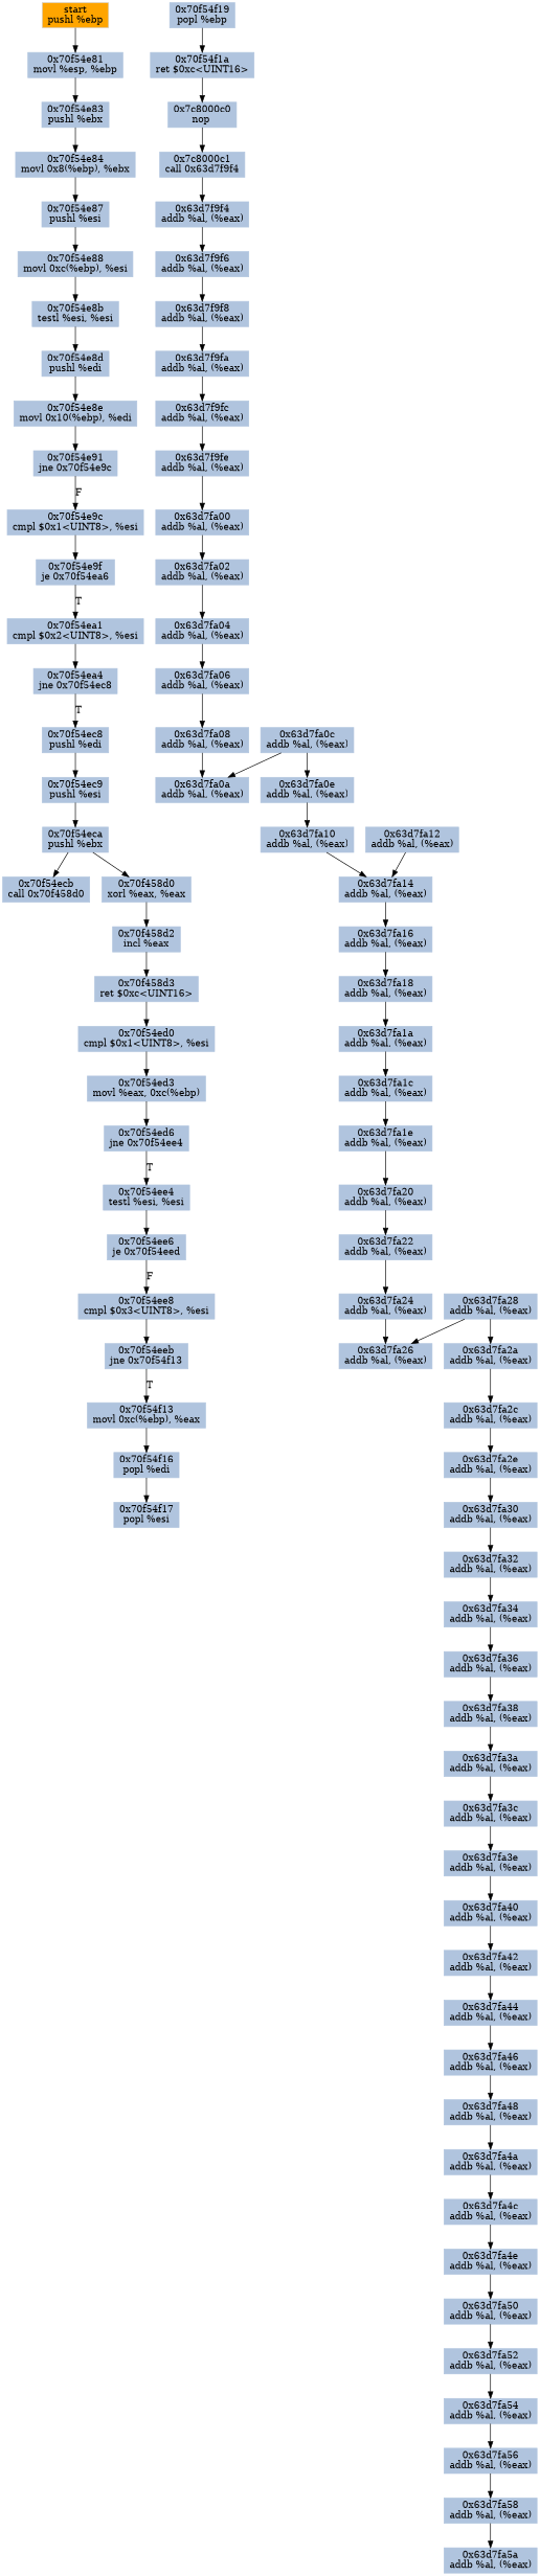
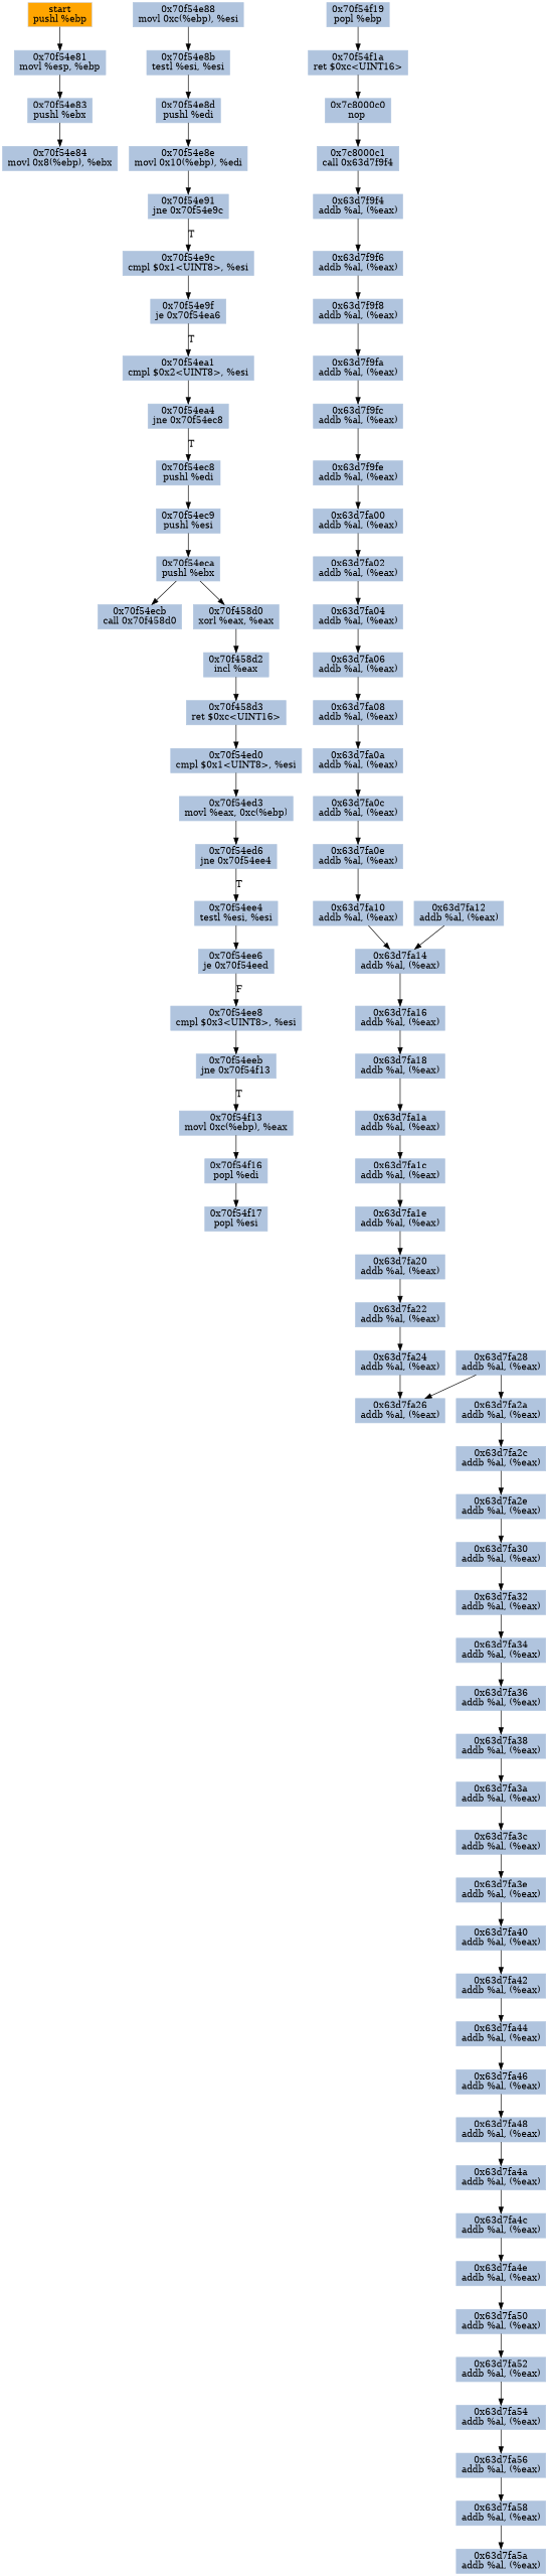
  digraph {
    node [color=lightsteelblue fillcolor=lightsteelblue shape=rectangle style=filled]
    edge [color="#000000"]
    n1 [color=lightgrey fillcolor=orange label="start\npushl %ebp"]
    n2 [label="0x70f54e81\nmovl %esp, %ebp"]
    n3 [label="0x70f54e83\npushl %ebx"]
    n4 [label="0x70f54e84\nmovl 0x8(%ebp), %ebx"]
-   n5 [label="0x70f54e87\npushl %esi"]
    n6 [label="0x70f54e88\nmovl 0xc(%ebp), %esi"]
    n7 [label="0x70f54e8b\ntestl %esi, %esi"]
    n8 [label="0x70f54e8d\npushl %edi"]
    n9 [label="0x70f54e8e\nmovl 0x10(%ebp), %edi"]
    n10 [label="0x70f54e91\njne 0x70f54e9c"]
    n11 [label="0x70f54e9c\ncmpl $0x1<UINT8>, %esi"]
    n12 [label="0x70f54e9f\nje 0x70f54ea6"]
    n13 [label="0x70f54ea1\ncmpl $0x2<UINT8>, %esi"]
    n14 [label="0x70f54ea4\njne 0x70f54ec8"]
    n15 [label="0x70f54ec8\npushl %edi"]
    n16 [label="0x70f54ec9\npushl %esi"]
    n17 [label="0x70f54eca\npushl %ebx"]
    n18 [label="0x70f54ecb\ncall 0x70f458d0"]
    n19 [label="0x70f458d0\nxorl %eax, %eax"]
    n20 [label="0x70f458d2\nincl %eax"]
    n21 [label="0x70f458d3\nret $0xc<UINT16>"]
    n22 [label="0x70f54ed0\ncmpl $0x1<UINT8>, %esi"]
    n23 [label="0x70f54ed3\nmovl %eax, 0xc(%ebp)"]
    n24 [label="0x70f54ed6\njne 0x70f54ee4"]
    n25 [label="0x70f54ee4\ntestl %esi, %esi"]
    n26 [label="0x70f54ee6\nje 0x70f54eed"]
    n27 [label="0x70f54ee8\ncmpl $0x3<UINT8>, %esi"]
    n28 [label="0x70f54eeb\njne 0x70f54f13"]
    n29 [label="0x70f54f13\nmovl 0xc(%ebp), %eax"]
    n30 [label="0x70f54f16\npopl %edi"]
    n31 [label="0x70f54f17\npopl %esi"]
    n32 [label="0x70f54f19\npopl %ebp"]
    n33 [label="0x70f54f1a\nret $0xc<UINT16>"]
    n34 [label="0x7c8000c0\nnop "]
    n35 [label="0x7c8000c1\ncall 0x63d7f9f4"]
    n36 [label="0x63d7f9f4\naddb %al, (%eax)"]
    n37 [label="0x63d7f9f6\naddb %al, (%eax)"]
    n38 [label="0x63d7f9f8\naddb %al, (%eax)"]
    n39 [label="0x63d7f9fa\naddb %al, (%eax)"]
    n40 [label="0x63d7f9fc\naddb %al, (%eax)"]
    n41 [label="0x63d7f9fe\naddb %al, (%eax)"]
    n42 [label="0x63d7fa00\naddb %al, (%eax)"]
    n43 [label="0x63d7fa02\naddb %al, (%eax)"]
    n44 [label="0x63d7fa04\naddb %al, (%eax)"]
    n45 [label="0x63d7fa06\naddb %al, (%eax)"]
    n46 [label="0x63d7fa08\naddb %al, (%eax)"]
    n47 [label="0x63d7fa0a\naddb %al, (%eax)"]
    n48 [label="0x63d7fa0c\naddb %al, (%eax)"]
    n49 [label="0x63d7fa0e\naddb %al, (%eax)"]
    n50 [label="0x63d7fa10\naddb %al, (%eax)"]
    n51 [label="0x63d7fa14\naddb %al, (%eax)"]
    n52 [label="0x63d7fa12\naddb %al, (%eax)"]
    n53 [label="0x63d7fa16\naddb %al, (%eax)"]
    n54 [label="0x63d7fa18\naddb %al, (%eax)"]
    n55 [label="0x63d7fa1a\naddb %al, (%eax)"]
    n56 [label="0x63d7fa1c\naddb %al, (%eax)"]
    n57 [label="0x63d7fa1e\naddb %al, (%eax)"]
    n58 [label="0x63d7fa20\naddb %al, (%eax)"]
    n59 [label="0x63d7fa22\naddb %al, (%eax)"]
    n60 [label="0x63d7fa24\naddb %al, (%eax)"]
    n61 [label="0x63d7fa26\naddb %al, (%eax)"]
    n62 [label="0x63d7fa28\naddb %al, (%eax)"]
    n63 [label="0x63d7fa2a\naddb %al, (%eax)"]
    n64 [label="0x63d7fa2c\naddb %al, (%eax)"]
    n65 [label="0x63d7fa2e\naddb %al, (%eax)"]
    n66 [label="0x63d7fa30\naddb %al, (%eax)"]
    n67 [label="0x63d7fa32\naddb %al, (%eax)"]
    n68 [label="0x63d7fa34\naddb %al, (%eax)"]
    n69 [label="0x63d7fa36\naddb %al, (%eax)"]
    n70 [label="0x63d7fa38\naddb %al, (%eax)"]
    n71 [label="0x63d7fa3a\naddb %al, (%eax)"]
    n72 [label="0x63d7fa3c\naddb %al, (%eax)"]
    n73 [label="0x63d7fa3e\naddb %al, (%eax)"]
    n74 [label="0x63d7fa40\naddb %al, (%eax)"]
    n75 [label="0x63d7fa42\naddb %al, (%eax)"]
    n76 [label="0x63d7fa44\naddb %al, (%eax)"]
    n77 [label="0x63d7fa46\naddb %al, (%eax)"]
    n78 [label="0x63d7fa48\naddb %al, (%eax)"]
    n79 [label="0x63d7fa4a\naddb %al, (%eax)"]
    n80 [label="0x63d7fa4c\naddb %al, (%eax)"]
    n81 [label="0x63d7fa4e\naddb %al, (%eax)"]
    n82 [label="0x63d7fa50\naddb %al, (%eax)"]
    n83 [label="0x63d7fa52\naddb %al, (%eax)"]
    n84 [label="0x63d7fa54\naddb %al, (%eax)"]
    n85 [label="0x63d7fa56\naddb %al, (%eax)"]
    n86 [label="0x63d7fa58\naddb %al, (%eax)"]
    n87 [label="0x63d7fa5a\naddb %al, (%eax)"]
    n1 -> n2
    n2 -> n3
    n3 -> n4
-   n4 -> n5
-   n5 -> n6
    n6 -> n7
    n7 -> n8
    n8 -> n9
    n9 -> n10
-   n10 -> n11 [label=F]
+   n10 -> n11 [label=T]
    n11 -> n12
    n12 -> n13 [label=T]
    n13 -> n14
    n14 -> n15 [label=T]
    n15 -> n16
    n16 -> n17
    n17 -> n18
    n17 -> n19
    n19 -> n20
    n20 -> n21
    n21 -> n22
    n22 -> n23
    n23 -> n24
    n24 -> n25 [label=T]
    n25 -> n26
    n26 -> n27 [label=F]
    n27 -> n28
    n28 -> n29 [label=T]
    n29 -> n30
    n30 -> n31
    n32 -> n33
    n33 -> n34
    n34 -> n35
    n35 -> n36
    n36 -> n37
    n37 -> n38
    n38 -> n39
    n39 -> n40
    n40 -> n41
    n41 -> n42
    n42 -> n43
    n43 -> n44
    n44 -> n45
    n45 -> n46
    n46 -> n47
-   n48 -> n47
+   n47 -> n48
    n48 -> n49
    n49 -> n50
    n50 -> n51
    n51 -> n53
    n52 -> n51
    n53 -> n54
    n54 -> n55
    n55 -> n56
    n56 -> n57
    n57 -> n58
    n58 -> n59
    n59 -> n60
    n60 -> n61
    n62 -> n61
    n62 -> n63
    n63 -> n64
    n64 -> n65
    n65 -> n66
    n66 -> n67
    n67 -> n68
    n68 -> n69
    n69 -> n70
    n70 -> n71
    n71 -> n72
    n72 -> n73
    n73 -> n74
    n74 -> n75
    n75 -> n76
    n76 -> n77
    n77 -> n78
    n78 -> n79
    n79 -> n80
    n80 -> n81
    n81 -> n82
    n82 -> n83
    n83 -> n84
    n84 -> n85
    n85 -> n86
    n86 -> n87
  }
